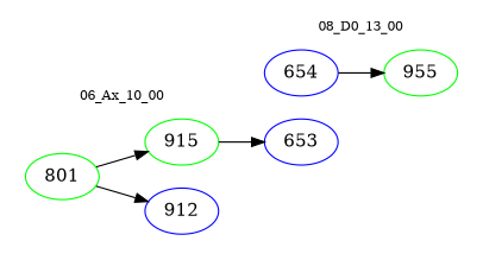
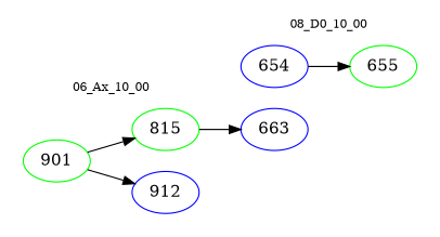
  digraph {
    rankdir=LR
    node [color=green]
    edge [color=black]
-   n1 [label=801]
+   n1 [label=901]
    n2 [color=blue label=912]
-   n3 [label=915]
+   n3 [label=815]
    n4 [color=blue label=654]
-   n5 [label=955]
-   n6 [color=blue label=653]
+   n5 [label=655]
+   n6 [color=blue label=663]
    subgraph cluster_1 {
      color=white
      fontsize=10
      label="06_Ax_10_00"
      n1
      n2
      n3
    }
    subgraph cluster_2 {
      color=white
      fontsize=10
-     label="08_D0_13_00"
+     label="08_D0_10_00"
      n4
      n5
      n6
    }
    n1 -> n2
    n1 -> n3
    n3 -> n6
    n4 -> n5
  }
